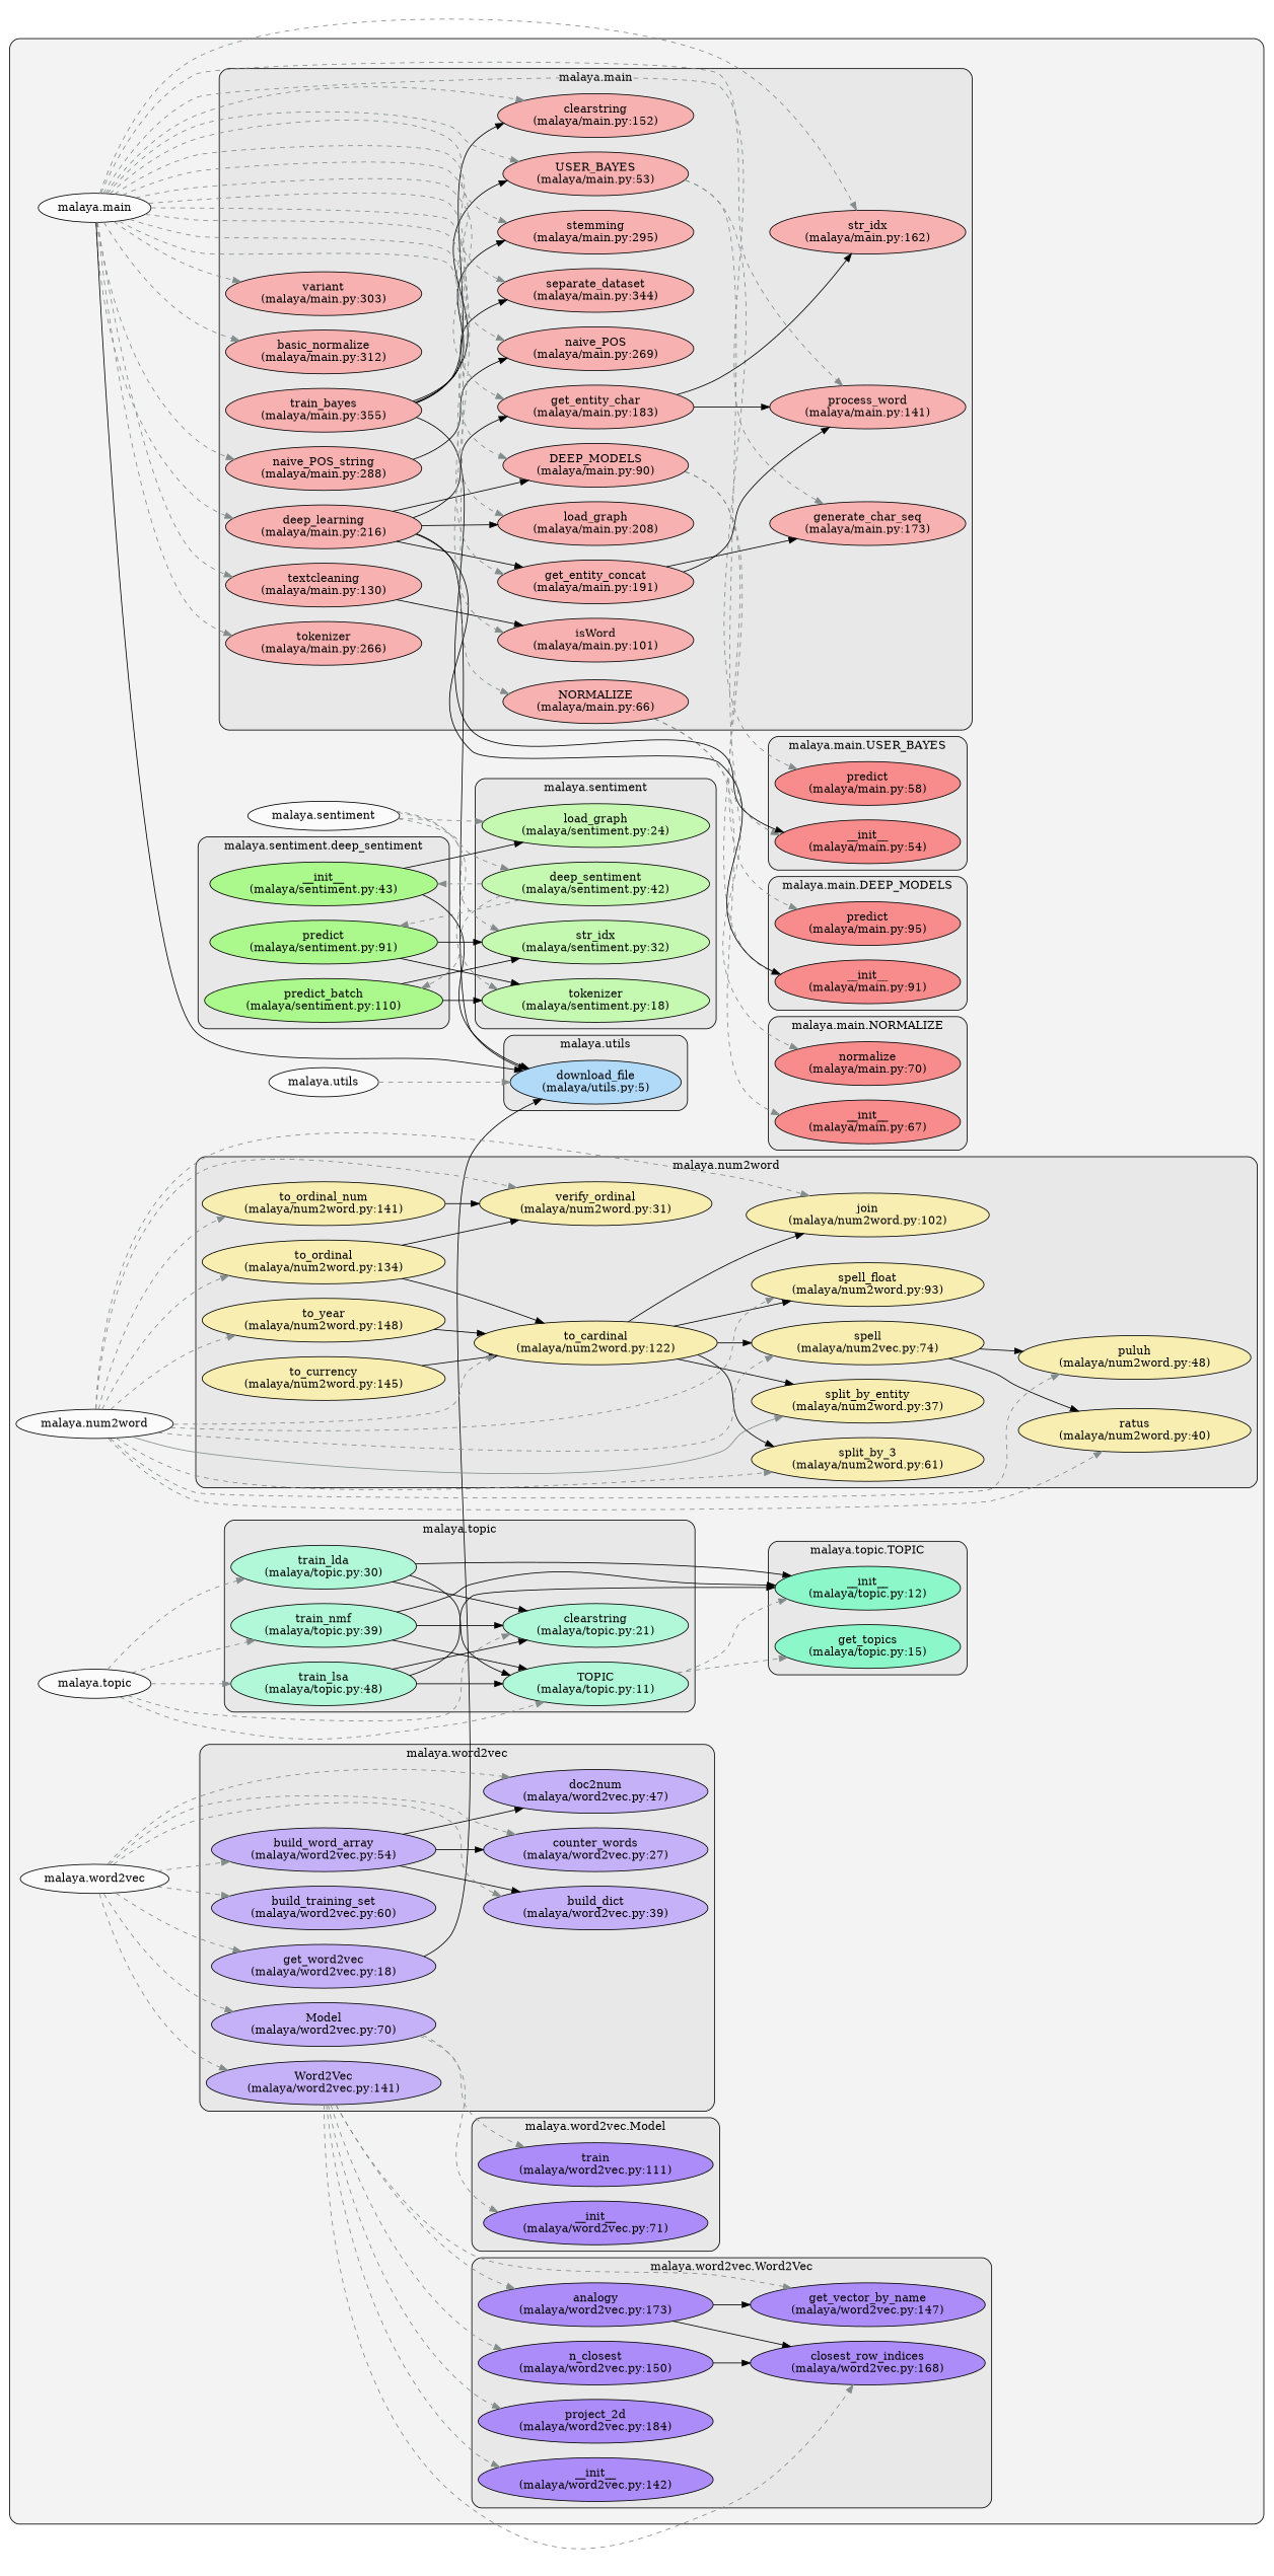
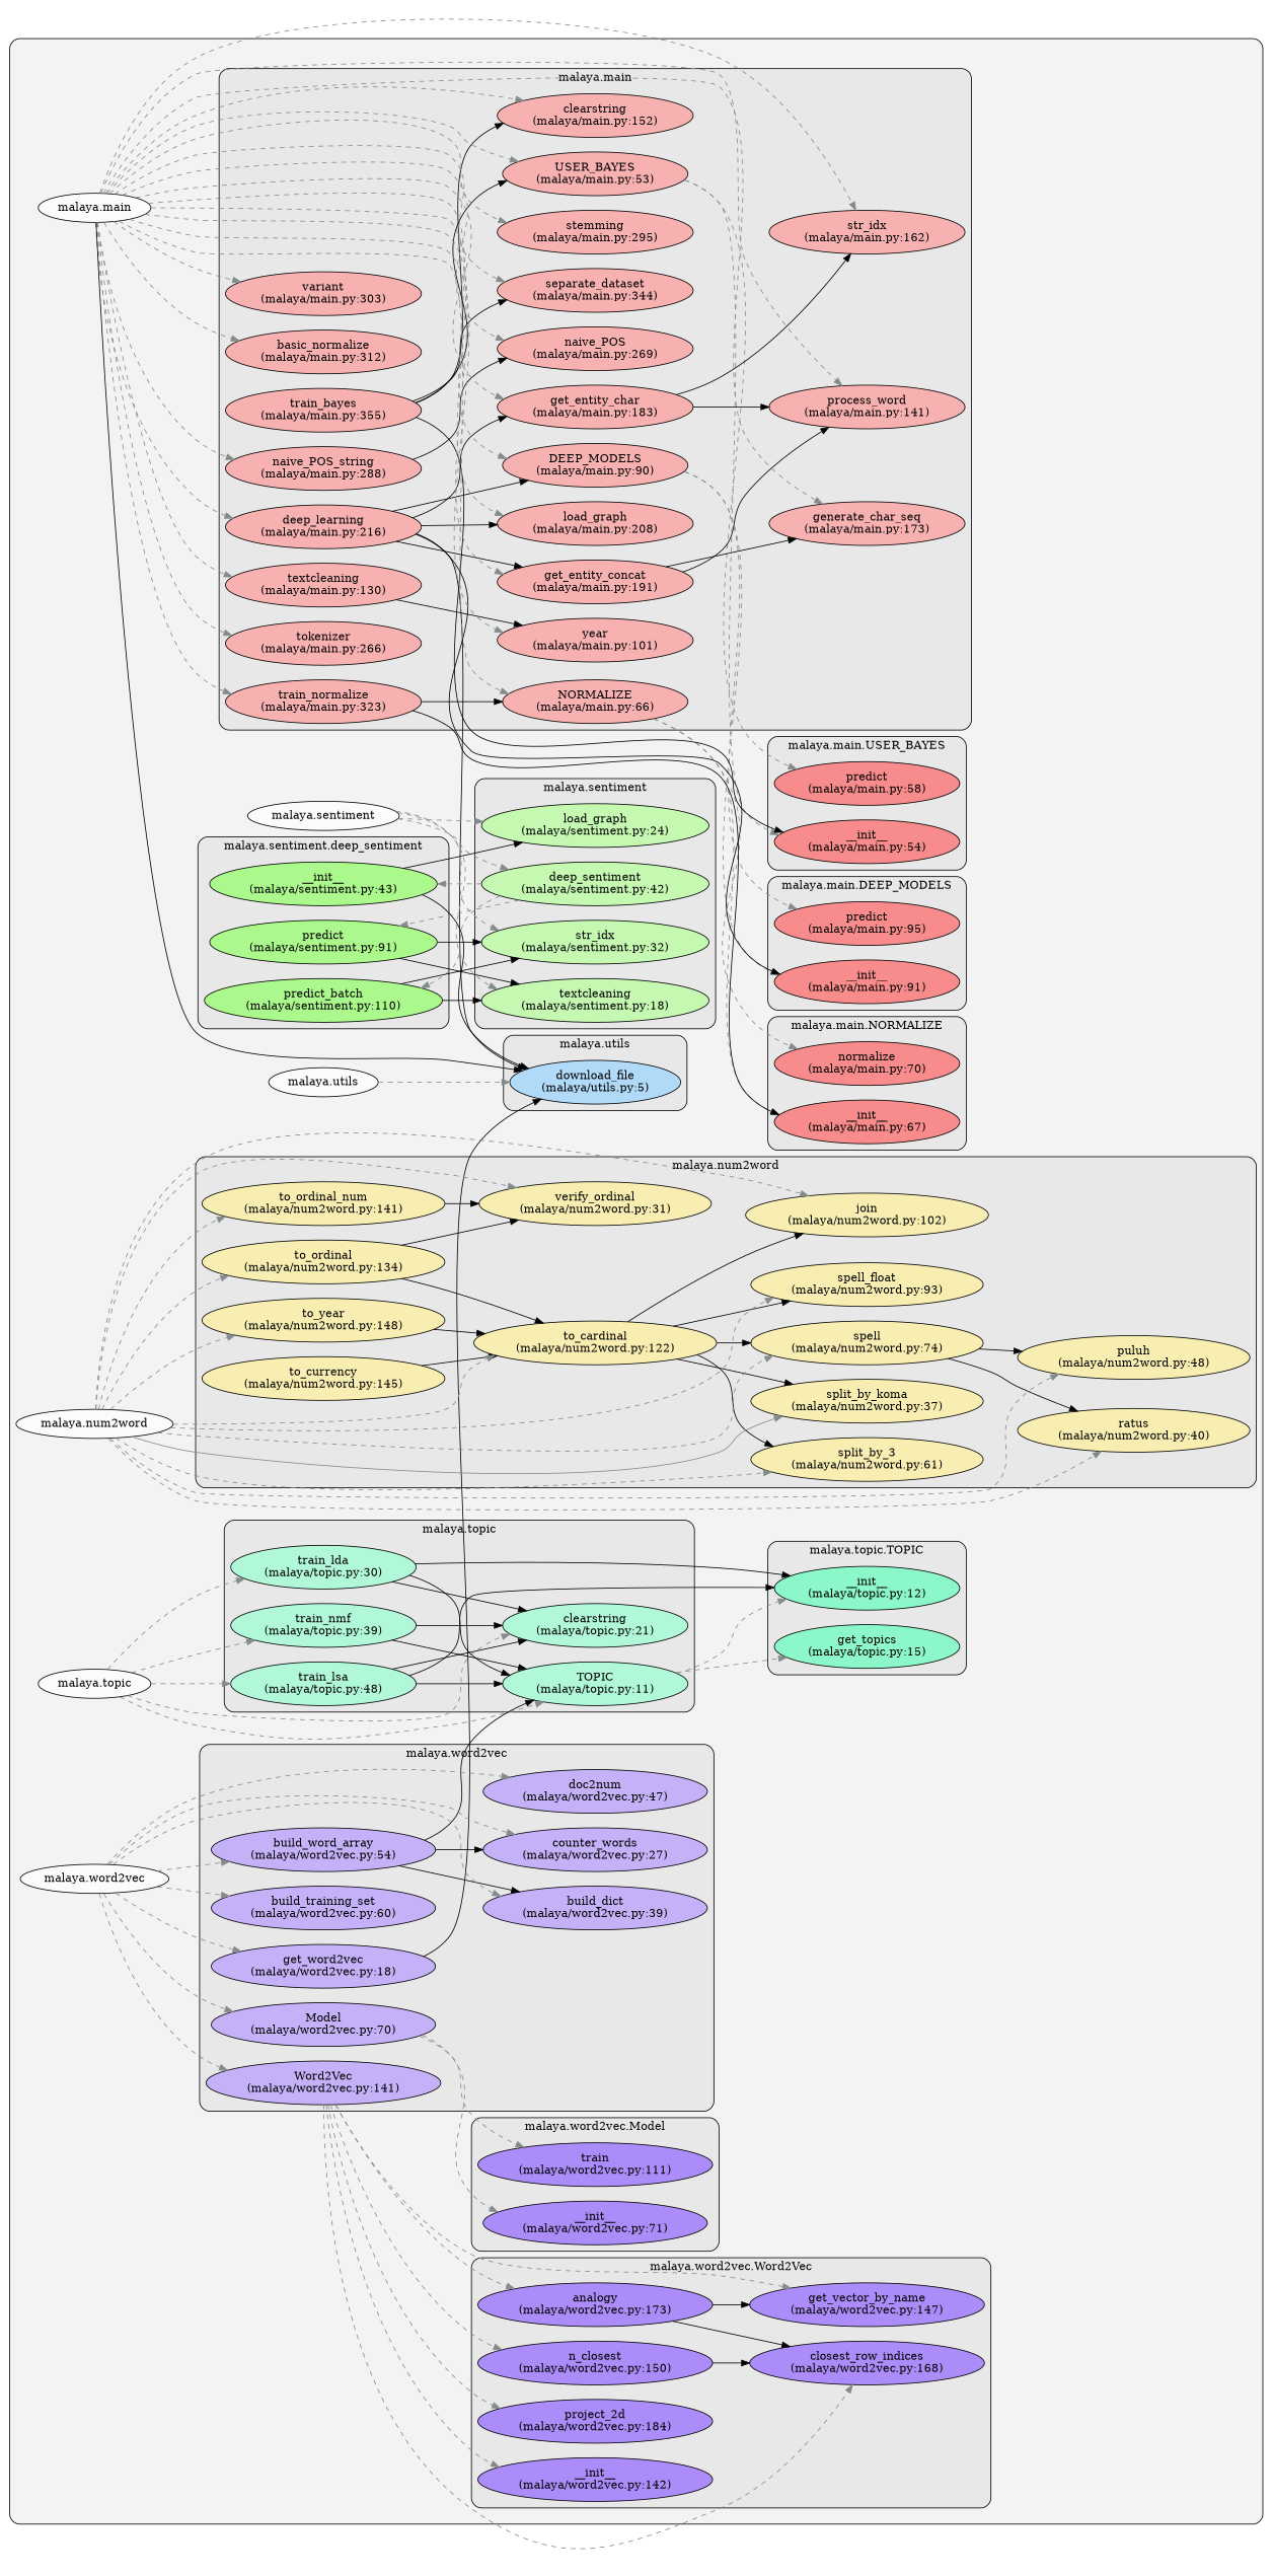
  digraph {
    clusterrank=local
    rankdir=LR
    node [fillcolor="#ff9999b2" fontcolor="#000000" group=0 style=filled]
    edge [color="#838b8b" style=dashed]
    n1 [label="DEEP_MODELS\n(malaya/main.py:90)"]
    n2 [label="NORMALIZE\n(malaya/main.py:66)"]
    n3 [label="USER_BAYES\n(malaya/main.py:53)"]
    n4 [label="basic_normalize\n(malaya/main.py:312)"]
    n5 [label="clearstring\n(malaya/main.py:152)"]
    n6 [label="deep_learning\n(malaya/main.py:216)"]
    n7 [label="generate_char_seq\n(malaya/main.py:173)"]
    n8 [label="get_entity_char\n(malaya/main.py:183)"]
    n9 [label="get_entity_concat\n(malaya/main.py:191)"]
-   n10 [label="isWord\n(malaya/main.py:101)"]
+   n10 [label="year\n(malaya/main.py:101)"]
    n11 [label="load_graph\n(malaya/main.py:208)"]
    n12 [label="naive_POS\n(malaya/main.py:269)"]
    n13 [label="naive_POS_string\n(malaya/main.py:288)"]
    n14 [label="process_word\n(malaya/main.py:141)"]
    n15 [label="separate_dataset\n(malaya/main.py:344)"]
    n16 [label="stemming\n(malaya/main.py:295)"]
    n17 [label="str_idx\n(malaya/main.py:162)"]
    n18 [label="textcleaning\n(malaya/main.py:130)"]
    n19 [label="tokenizer\n(malaya/main.py:266)"]
    n20 [label="train_bayes\n(malaya/main.py:355)"]
+   n21 [label="train_normalize\n(malaya/main.py:323)"]
    n22 [label="variant\n(malaya/main.py:303)"]
    n23 [fillcolor="#ff6565b2" label="__init__\n(malaya/main.py:91)"]
    n24 [fillcolor="#ff6565b2" label="predict\n(malaya/main.py:95)"]
    n25 [fillcolor="#ff6565b2" label="__init__\n(malaya/main.py:67)"]
    n26 [fillcolor="#ff6565b2" label="normalize\n(malaya/main.py:70)"]
    n27 [fillcolor="#ff6565b2" label="__init__\n(malaya/main.py:54)"]
    n28 [fillcolor="#ff6565b2" label="predict\n(malaya/main.py:58)"]
    n29 [fillcolor="#fff099b2" group=1 label="join\n(malaya/num2word.py:102)"]
    n30 [fillcolor="#fff099b2" group=1 label="puluh\n(malaya/num2word.py:48)"]
    n31 [fillcolor="#fff099b2" group=1 label="ratus\n(malaya/num2word.py:40)"]
-   n32 [fillcolor="#fff099b2" group=1 label="spell\n(malaya/num2vec.py:74)"]
+   n32 [fillcolor="#fff099b2" group=1 label="spell\n(malaya/num2word.py:74)"]
    n33 [fillcolor="#fff099b2" group=1 label="spell_float\n(malaya/num2word.py:93)"]
    n34 [fillcolor="#fff099b2" group=1 label="split_by_3\n(malaya/num2word.py:61)"]
-   n35 [fillcolor="#fff099b2" group=1 label="split_by_entity\n(malaya/num2word.py:37)"]
+   n35 [fillcolor="#fff099b2" group=1 label="split_by_koma\n(malaya/num2word.py:37)"]
    n36 [fillcolor="#fff099b2" group=1 label="to_cardinal\n(malaya/num2word.py:122)"]
    n37 [fillcolor="#fff099b2" group=1 label="to_currency\n(malaya/num2word.py:145)"]
    n38 [fillcolor="#fff099b2" group=1 label="to_ordinal\n(malaya/num2word.py:134)"]
    n39 [fillcolor="#fff099b2" group=1 label="to_ordinal_num\n(malaya/num2word.py:141)"]
    n40 [fillcolor="#fff099b2" group=1 label="to_year\n(malaya/num2word.py:148)"]
    n41 [fillcolor="#fff099b2" group=1 label="verify_ordinal\n(malaya/num2word.py:31)"]
    n42 [fillcolor="#b6ff99b2" group=2 label="deep_sentiment\n(malaya/sentiment.py:42)"]
    n43 [fillcolor="#b6ff99b2" group=2 label="load_graph\n(malaya/sentiment.py:24)"]
    n44 [fillcolor="#b6ff99b2" group=2 label="str_idx\n(malaya/sentiment.py:32)"]
-   n45 [fillcolor="#b6ff99b2" group=2 label="tokenizer\n(malaya/sentiment.py:18)"]
+   n45 [fillcolor="#b6ff99b2" group=2 label="textcleaning\n(malaya/sentiment.py:18)"]
    n46 [fillcolor="#91ff65b2" group=2 label="__init__\n(malaya/sentiment.py:43)"]
    n47 [fillcolor="#91ff65b2" group=2 label="predict\n(malaya/sentiment.py:91)"]
    n48 [fillcolor="#91ff65b2" group=2 label="predict_batch\n(malaya/sentiment.py:110)"]
    n49 [fillcolor="#99ffd3b2" group=3 label="TOPIC\n(malaya/topic.py:11)"]
    n50 [fillcolor="#99ffd3b2" group=3 label="clearstring\n(malaya/topic.py:21)"]
    n51 [fillcolor="#99ffd3b2" group=3 label="train_lda\n(malaya/topic.py:30)"]
    n52 [fillcolor="#99ffd3b2" group=3 label="train_lsa\n(malaya/topic.py:48)"]
    n53 [fillcolor="#99ffd3b2" group=3 label="train_nmf\n(malaya/topic.py:39)"]
    n54 [fillcolor="#65ffbdb2" group=3 label="__init__\n(malaya/topic.py:12)"]
    n55 [fillcolor="#65ffbdb2" group=3 label="get_topics\n(malaya/topic.py:15)"]
    n56 [fillcolor="#99d3ffb2" group=4 label="download_file\n(malaya/utils.py:5)"]
    n57 [fillcolor="#b699ffb2" group=5 label="Model\n(malaya/word2vec.py:70)"]
    n58 [fillcolor="#b699ffb2" group=5 label="Word2Vec\n(malaya/word2vec.py:141)"]
    n59 [fillcolor="#b699ffb2" group=5 label="build_dict\n(malaya/word2vec.py:39)"]
    n60 [fillcolor="#b699ffb2" group=5 label="build_training_set\n(malaya/word2vec.py:60)"]
    n61 [fillcolor="#b699ffb2" group=5 label="build_word_array\n(malaya/word2vec.py:54)"]
    n62 [fillcolor="#b699ffb2" group=5 label="counter_words\n(malaya/word2vec.py:27)"]
    n63 [fillcolor="#b699ffb2" group=5 label="doc2num\n(malaya/word2vec.py:47)"]
    n64 [fillcolor="#b699ffb2" group=5 label="get_word2vec\n(malaya/word2vec.py:18)"]
    n65 [fillcolor="#9165ffb2" group=5 label="__init__\n(malaya/word2vec.py:71)"]
    n66 [fillcolor="#9165ffb2" group=5 label="train\n(malaya/word2vec.py:111)"]
    n67 [fillcolor="#9165ffb2" group=5 label="__init__\n(malaya/word2vec.py:142)"]
    n68 [fillcolor="#9165ffb2" group=5 label="analogy\n(malaya/word2vec.py:173)"]
    n69 [fillcolor="#9165ffb2" group=5 label="closest_row_indices\n(malaya/word2vec.py:168)"]
    n70 [fillcolor="#9165ffb2" group=5 label="get_vector_by_name\n(malaya/word2vec.py:147)"]
    n71 [fillcolor="#9165ffb2" group=5 label="n_closest\n(malaya/word2vec.py:150)"]
    n72 [fillcolor="#9165ffb2" group=5 label="project_2d\n(malaya/word2vec.py:184)"]
    n73 [fillcolor="#ffffffb2" label="malaya.main"]
    n74 [fillcolor="#ffffffb2" group=1 label="malaya.num2word"]
    n75 [fillcolor="#ffffffb2" group=2 label="malaya.sentiment"]
    n76 [fillcolor="#ffffffb2" group=3 label="malaya.topic"]
    n77 [fillcolor="#ffffffb2" group=4 label="malaya.utils"]
    n78 [fillcolor="#ffffffb2" group=5 label="malaya.word2vec"]
    subgraph cluster_1 {
      fillcolor="#80808018"
      style="filled,rounded"
      n73
      n74
      n75
      n76
      n77
      n78
      subgraph cluster_2 {
        fillcolor="#80808018"
        label="malaya.main"
        style="filled,rounded"
        n1
        n2
        n3
        n4
        n5
        n6
        n7
        n8
        n9
        n10
        n11
        n12
        n13
        n14
        n15
        n16
        n17
        n18
        n19
        n20
+       n21
        n22
      }
      subgraph cluster_3 {
        fillcolor="#80808018"
        label="malaya.main.DEEP_MODELS"
        style="filled,rounded"
        n23
        n24
      }
      subgraph cluster_4 {
        fillcolor="#80808018"
        label="malaya.main.NORMALIZE"
        style="filled,rounded"
        n25
        n26
      }
      subgraph cluster_5 {
        fillcolor="#80808018"
        label="malaya.main.USER_BAYES"
        style="filled,rounded"
        n27
        n28
      }
      subgraph cluster_6 {
        fillcolor="#80808018"
        label="malaya.num2word"
        style="filled,rounded"
        n29
        n30
        n31
        n32
        n33
        n34
        n35
        n36
        n37
        n38
        n39
        n40
        n41
      }
      subgraph cluster_7 {
        fillcolor="#80808018"
        label="malaya.sentiment"
        style="filled,rounded"
        n42
        n43
        n44
        n45
      }
      subgraph cluster_8 {
        fillcolor="#80808018"
        label="malaya.sentiment.deep_sentiment"
        style="filled,rounded"
        n46
        n47
        n48
      }
      subgraph cluster_9 {
        fillcolor="#80808018"
        label="malaya.topic"
        style="filled,rounded"
        n49
        n50
        n51
        n52
        n53
      }
      subgraph cluster_10 {
        fillcolor="#80808018"
        label="malaya.topic.TOPIC"
        style="filled,rounded"
        n54
        n55
      }
      subgraph cluster_11 {
        fillcolor="#80808018"
        label="malaya.utils"
        style="filled,rounded"
        n56
      }
      subgraph cluster_12 {
        fillcolor="#80808018"
        label="malaya.word2vec"
        style="filled,rounded"
        n57
        n58
        n59
        n60
        n61
        n62
        n63
        n64
      }
      subgraph cluster_13 {
        fillcolor="#80808018"
        label="malaya.word2vec.Model"
        style="filled,rounded"
        n65
        n66
      }
      subgraph cluster_14 {
        fillcolor="#80808018"
        label="malaya.word2vec.Word2Vec"
        style="filled,rounded"
        n67
        n68
        n69
        n70
        n71
        n72
      }
    }
    n1 -> n23
    n1 -> n24
    n2 -> n25
    n2 -> n26
    n3 -> n27
    n3 -> n28
    n6 -> n1 [color="#000000" style=solid]
    n6 -> n8 [color="#000000" style=solid]
    n6 -> n9 [color="#000000" style=solid]
    n6 -> n11 [color="#000000" style=solid]
    n6 -> n23 [color="#000000" style=solid]
    n6 -> n56 [color="#000000" style=solid]
    n8 -> n14 [color="#000000" style=solid]
    n8 -> n17 [color="#000000" style=solid]
    n9 -> n7 [color="#000000" style=solid]
    n9 -> n14 [color="#000000" style=solid]
    n13 -> n12 [color="#000000" style=solid]
    n18 -> n10 [color="#000000" style=solid]
    n20 -> n3 [color="#000000" style=solid]
    n20 -> n5 [color="#000000" style=solid]
    n20 -> n15 [color="#000000" style=solid]
-   n20 -> n16 [color="#000000" style=solid]
    n20 -> n27 [color="#000000" style=solid]
+   n21 -> n2 [color="#000000" style=solid]
+   n21 -> n25 [color="#000000" style=solid]
    n32 -> n30 [color="#000000" style=solid]
    n32 -> n31 [color="#000000" style=solid]
    n36 -> n29 [color="#000000" style=solid]
    n36 -> n32 [color="#000000" style=solid]
    n36 -> n33 [color="#000000" style=solid]
    n36 -> n34 [color="#000000" style=solid]
    n36 -> n35 [color="#000000" style=solid]
    n37 -> n36 [color="#000000" style=solid]
    n38 -> n36 [color="#000000" style=solid]
    n38 -> n41 [color="#000000" style=solid]
    n39 -> n41 [color="#000000" style=solid]
    n40 -> n36 [color="#000000" style=solid]
    n42 -> n46
    n42 -> n47
    n42 -> n48
    n46 -> n43 [color="#000000" style=solid]
    n46 -> n56 [color="#000000" style=solid]
    n47 -> n44 [color="#000000" style=solid]
    n47 -> n45 [color="#000000" style=solid]
    n48 -> n44 [color="#000000" style=solid]
    n48 -> n45 [color="#000000" style=solid]
    n49 -> n54
    n49 -> n55
    n51 -> n49 [color="#000000" style=solid]
    n51 -> n50 [color="#000000" style=solid]
    n51 -> n54 [color="#000000" style=solid]
    n52 -> n49 [color="#000000" style=solid]
    n52 -> n50 [color="#000000" style=solid]
    n52 -> n54 [color="#000000" style=solid]
    n53 -> n49 [color="#000000" style=solid]
    n53 -> n50 [color="#000000" style=solid]
-   n53 -> n54 [color="#000000" style=solid]
    n57 -> n65
    n57 -> n66
    n58 -> n67
    n58 -> n68
    n58 -> n69
    n58 -> n70
    n58 -> n71
    n58 -> n72
    n61 -> n59 [color="#000000" style=solid]
    n61 -> n62 [color="#000000" style=solid]
-   n61 -> n63 [color="#000000" style=solid]
+   n61 -> n49 [color="#000000" style=solid]
    n64 -> n56 [color="#000000" style=solid]
    n68 -> n69 [color="#000000" style=solid]
    n68 -> n70 [color="#000000" style=solid]
    n71 -> n69 [color="#000000" style=solid]
    n73 -> n1
    n73 -> n2
    n73 -> n3
    n73 -> n4
    n73 -> n5
    n73 -> n6
    n73 -> n7
    n73 -> n8
    n73 -> n9
    n73 -> n10
    n73 -> n11
    n73 -> n12
    n73 -> n13
    n73 -> n14
    n73 -> n15
    n73 -> n16
    n73 -> n17
    n73 -> n18
    n73 -> n19
+   n73 -> n21
    n73 -> n22
    n73 -> n56 [color="#000000" style=solid]
    n74 -> n29
    n74 -> n30
    n74 -> n31
    n74 -> n32
    n74 -> n33
    n74 -> n34
    n74 -> n35 [style=solid]
    n74 -> n36
    n74 -> n38
    n74 -> n39
    n74 -> n40
    n74 -> n41
    n75 -> n42
    n75 -> n43
    n75 -> n44
    n75 -> n45
    n76 -> n49
    n76 -> n50
    n76 -> n51
    n76 -> n52
    n76 -> n53
    n77 -> n56
    n78 -> n57
    n78 -> n58
    n78 -> n59
    n78 -> n60
    n78 -> n61
    n78 -> n62
    n78 -> n63
    n78 -> n64
  }
